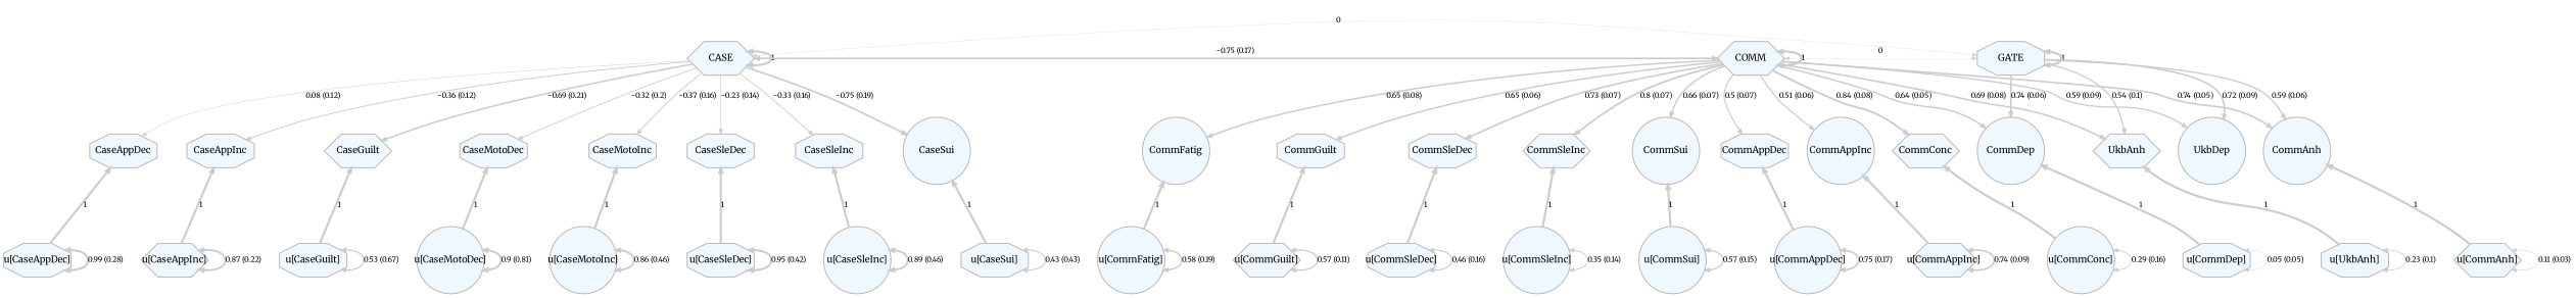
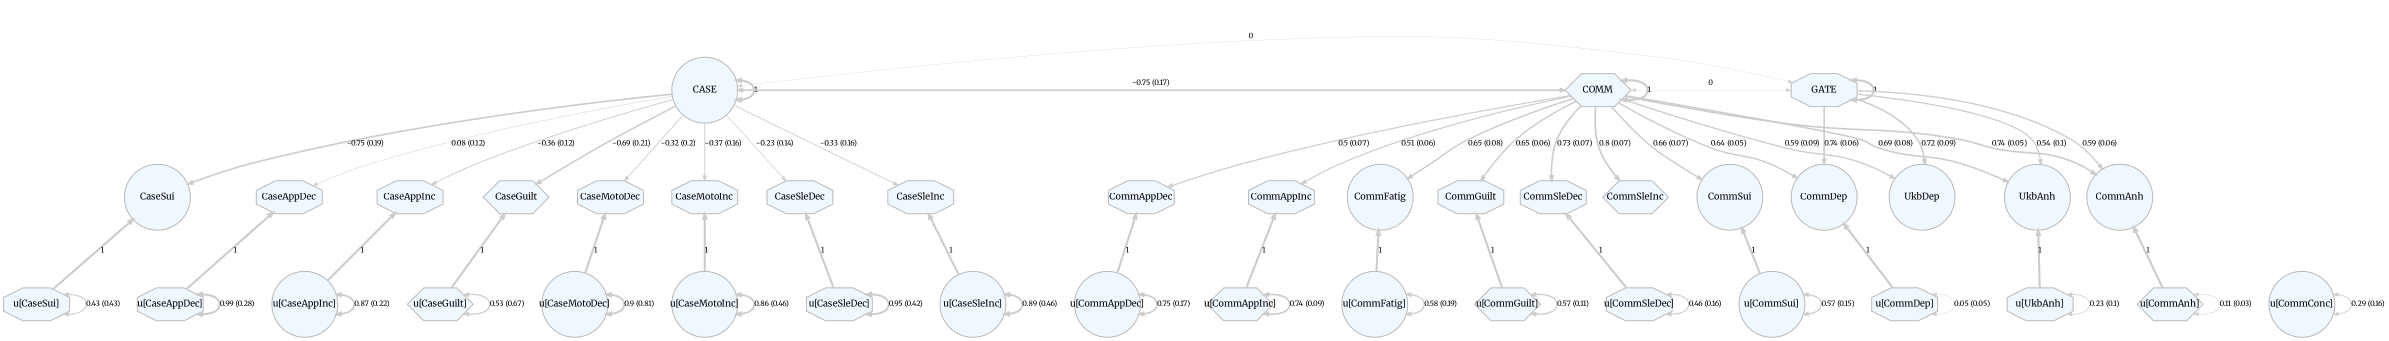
  digraph {
    bgcolor=white
    fontname=Merriweather
    rankdir=TB
    node [color=gray70 fillcolor=aliceblue fixedsize=true fontcolor=black fontname=Merriweather fontsize=10 shape=circle style=filled]
    edge [arrowsize=0.5 color=gray80 dir=forward fontname=Merriweather fontsize=8 penwidth=2.3]
-   n1 [label=CASE shape=hexagon width=1]
+   n1 [label=CASE width=1]
    n2 [label=COMM shape=hexagon width=1]
    n3 [label=GATE shape=octagon width=1]
    n4 [label=CaseAppDec shape=octagon width=1]
    n5 [label=CaseAppInc shape=octagon width=1]
    n6 [label=CaseGuilt shape=hexagon width=1]
    n7 [label=CaseMotoDec shape=octagon width=1]
    n8 [label=CaseMotoInc shape=octagon width=1]
    n9 [label=CaseSleDec shape=octagon width=1]
    n10 [label=CaseSleInc shape=octagon width=1]
    n11 [label=CaseSui width=1]
    n12 [label=CommAnh width=1]
    n13 [label=CommAppDec shape=octagon width=1]
-   n14 [label=CommAppInc width=1]
-   n15 [label=CommConc shape=hexagon width=1]
+   n14 [label=CommAppInc shape=octagon width=1]
    n16 [label=CommDep width=1]
    n17 [label=CommFatig width=1]
    n18 [label=CommGuilt shape=octagon width=1]
    n19 [label=CommSleDec shape=octagon width=1]
    n20 [label=CommSleInc shape=hexagon width=1]
    n21 [label=CommSui width=1]
-   n22 [label=UkbAnh shape=hexagon width=1]
+   n22 [label=UkbAnh width=1]
    n23 [label=UkbDep width=1]
    n24 [label="u[CaseAppDec]" shape=octagon width=1]
-   n25 [label="u[CaseAppInc]" shape=hexagon width=1]
-   n26 [label="u[CaseGuilt]" shape=octagon width=1]
+   n25 [label="u[CaseAppInc]" width=1]
+   n26 [label="u[CaseGuilt]" shape=hexagon width=1]
    n27 [label="u[CaseMotoDec]" width=1]
    n28 [label="u[CaseMotoInc]" width=1]
    n29 [label="u[CaseSleDec]" shape=octagon width=1]
    n30 [label="u[CaseSleInc]" width=1]
    n31 [label="u[CaseSui]" shape=octagon width=1]
    n32 [label="u[CommAnh]" shape=hexagon width=1]
    n33 [label="u[CommAppDec]" width=1]
    n34 [label="u[CommAppInc]" shape=hexagon width=1]
    n35 [label="u[CommConc]" width=1]
    n36 [label="u[CommDep]" shape=octagon width=1]
    n37 [label="u[CommFatig]" width=1]
    n38 [label="u[CommGuilt]" shape=hexagon width=1]
    n39 [label="u[CommSleDec]" shape=octagon width=1]
-   n40 [label="u[CommSleInc]" width=1]
    n41 [label="u[CommSui]" width=1]
    n42 [label="u[UkbAnh]" shape=octagon width=1]
    subgraph sub_1 {
      rank=min
      n1
      n2
      n3
    }
    subgraph sub_2 {
      rank=same
      n4
      n5
      n6
      n7
      n8
      n9
      n10
      n11
      n12
      n13
      n14
-     n15
      n16
      n17
      n18
      n19
      n20
      n21
      n22
      n23
    }
    subgraph sub_3 {
      rank=max
      n24
      n25
      n26
      n27
      n28
      n29
      n30
      n31
      n32
      n33
      n34
      n35
      n36
      n37
      n38
      n39
-     n40
      n41
      n42
    }
    n1 -> n1 [dir=both label=1]
    n1 -> n2 [dir=both label="-0.75 (0.17)" penwidth=1.80362011743505]
    n1 -> n3 [dir=both label=0 penwidth=0.3]
    n1 -> n4 [label="0.08 (0.12)" penwidth=0.46999469356882]
    n1 -> n5 [label="-0.36 (0.12)" penwidth=1.01514691085732]
    n1 -> n6 [label="-0.69 (0.21)" penwidth=1.67498429654373]
    n1 -> n7 [label="-0.32 (0.2)" penwidth=0.938571273663504]
    n1 -> n8 [label="-0.37 (0.16)" penwidth=1.03617813638811]
    n1 -> n9 [label="-0.23 (0.14)" penwidth=0.762624029346253]
    n1 -> n10 [label="-0.33 (0.16)" penwidth=0.95358134042909]
    n1 -> n11 [label="-0.75 (0.19)" penwidth=1.80383583060075]
    n2 -> n2 [dir=both label=1]
    n2 -> n3 [dir=both label=0 penwidth=0.3]
    n2 -> n12 [label="0.74 (0.05)" penwidth=1.77718101106768]
    n2 -> n13 [label="0.5 (0.07)" penwidth=1.30316001444453]
    n2 -> n14 [label="0.51 (0.06)" penwidth=1.31105873300267]
-   n2 -> n15 [label="0.84 (0.08)" penwidth=1.98791241780449]
    n2 -> n16 [label="0.64 (0.05)" penwidth=1.57987904331198]
    n2 -> n17 [label="0.65 (0.08)" penwidth=1.60010694775889]
    n2 -> n18 [label="0.65 (0.06)" penwidth=1.60748943696027]
    n2 -> n19 [label="0.73 (0.07)" penwidth=1.76331090779874]
    n2 -> n20 [label="0.8 (0.07)" penwidth=1.90712644830392]
    n2 -> n21 [label="0.66 (0.07)" penwidth=1.61133065847485]
    n2 -> n22 [label="0.69 (0.08)" penwidth=1.68936579221902]
    n2 -> n23 [label="0.59 (0.09)" penwidth=1.48355250982365]
    n3 -> n3 [dir=both label=1]
    n3 -> n12 [label="0.59 (0.06)" penwidth=1.47422666946529]
    n3 -> n16 [label="0.74 (0.06)" penwidth=1.77134282489373]
    n3 -> n22 [label="0.54 (0.1)" penwidth=1.37631974717197]
    n3 -> n23 [label="0.72 (0.09)" penwidth=1.73873105954299]
    n24 -> n4 [label=1]
    n24 -> n24 [dir=both label="0.99 (0.28)" penwidth=2.28555205540388]
    n25 -> n5 [label=1]
    n25 -> n25 [dir=both label="0.87 (0.22)" penwidth=2.04428705609842]
    n26 -> n6 [label=1]
    n26 -> n26 [dir=both label="0.53 (0.67)" penwidth=1.35470579993657]
    n27 -> n7 [label=1]
    n27 -> n27 [dir=both label="0.9 (0.81)" penwidth=2.09607122251315]
    n28 -> n8 [label=1]
    n28 -> n28 [dir=both label="0.86 (0.46)" penwidth=2.02902716556898]
    n29 -> n9 [label=1]
    n29 -> n29 [dir=both label="0.95 (0.42)" penwidth=2.19299367696731]
    n30 -> n10 [label=1]
    n30 -> n30 [dir=both label="0.89 (0.46)" penwidth=2.08642165307035]
    n31 -> n11 [label=1]
    n31 -> n31 [dir=both label="0.43 (0.43)" penwidth=1.16923806477335]
    n32 -> n12 [label=1]
    n32 -> n32 [dir=both label="0.11 (0.03)" penwidth=0.519565780902006]
    n33 -> n13 [label=1]
    n33 -> n33 [dir=both label="0.75 (0.17)" penwidth=1.79683390770197]
    n34 -> n14 [label=1]
    n34 -> n34 [dir=both label="0.74 (0.09)" penwidth=1.788878132467]
-   n35 -> n15 [label=1]
    n35 -> n35 [dir=both label="0.29 (0.16)" penwidth=0.875479730617941]
    n36 -> n16 [label=1]
    n36 -> n36 [dir=both label="0.05 (0.05)" penwidth=0.398529712223204]
    n37 -> n17 [label=1]
    n37 -> n37 [dir=both label="0.58 (0.19)" penwidth=1.45486334766242]
    n38 -> n18 [label=1]
    n38 -> n38 [dir=both label="0.57 (0.11)" penwidth=1.44523338613364]
    n39 -> n19 [label=1]
    n39 -> n39 [dir=both label="0.46 (0.16)" penwidth=1.22936017051458]
-   n40 -> n20 [label=1]
-   n40 -> n40 [dir=both label="0.35 (0.14)" penwidth=1.00857213035992]
    n41 -> n21 [label=1]
    n41 -> n41 [dir=both label="0.57 (0.15)" penwidth=1.44020416916192]
    n42 -> n22 [label=1]
    n42 -> n42 [dir=both label="0.23 (0.1)" penwidth=0.755597602748374]
  }
